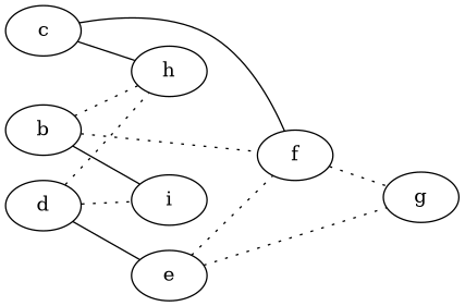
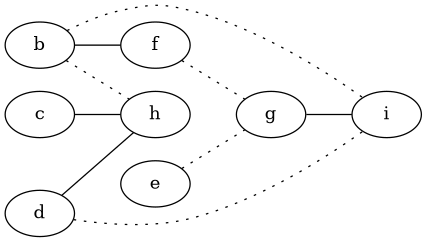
  graph {
    rankdir=LR
    g
    i
    b
    h
    f
    c
    d
    e
-   b -- i
+   g -- i
+   b -- i [style=dotted]
    b -- h [style=dotted]
-   b -- f [style=dotted]
+   b -- f
    f -- g [style=dotted]
    c -- h
-   c -- f
    d -- i [style=dotted]
-   d -- h [style=dotted]
-   d -- e
+   d -- h [style=solid]
    e -- g [style=dotted]
-   e -- f [style=dotted]
  }
